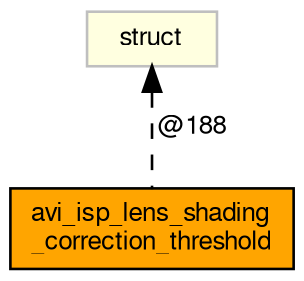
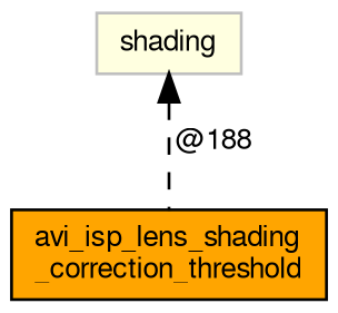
  digraph {
    node [fontname=FreeSans fontsize=10 shape=record style=filled]
    n1 [color=black fillcolor=orange fontcolor=black height=0.2 label="avi_isp_lens_shading\l_correction_threshold" width=0.4]
-   n2 [color=grey75 fillcolor=lightyellow height=0.2 label=struct width=0.4]
+   n2 [color=grey75 fillcolor=lightyellow height=0.2 label=shading width=0.4]
    n2 -> n1 [color=black dir=back fontname=FreeSans fontsize=10 label=" @188" labelfontname=FreeSans labelfontsize=10 style=dashed]
  }
